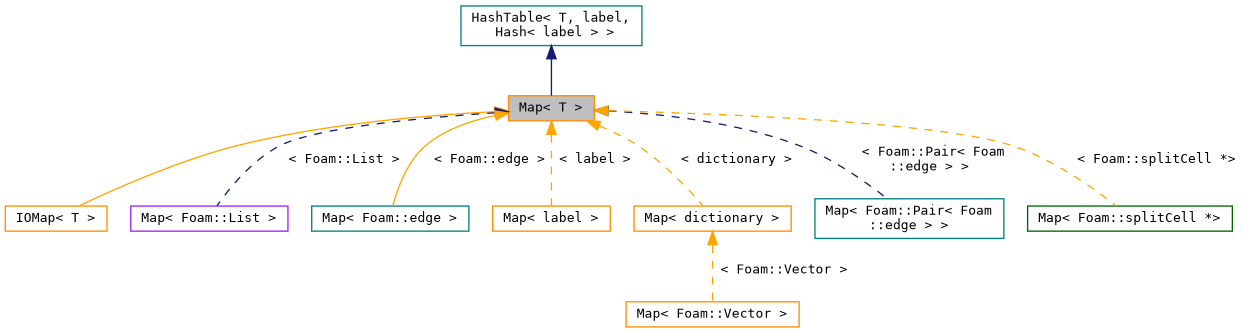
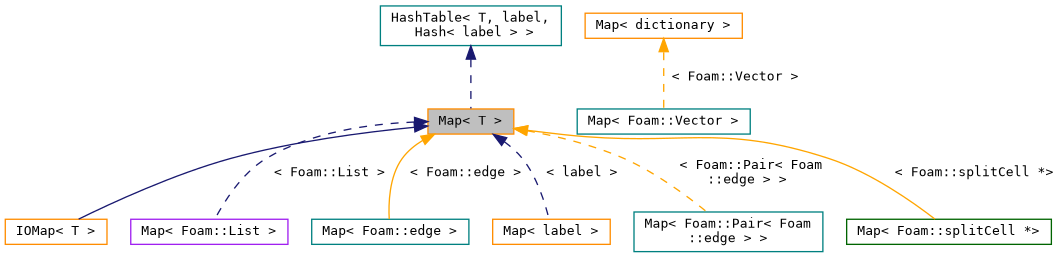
  digraph {
    fontname="DejaVu Sans Mono"
    rankdir=TB
    node [color=darkorange fontname="DejaVu Sans Mono" fontsize=10 shape=record]
    edge [color=orange dir=back fontname="DejaVu Sans Mono" fontsize=10 labelfontname=Helvetica labelfontsize=10 style=dashed]
    n1 [fillcolor=grey75 fontcolor=black height=0.2 label="Map\< T \>" style=filled width=0.4]
    n2 [height=0.2 label="IOMap\< T \>" width=0.4]
    n3 [color=purple height=0.2 label="Map\< Foam::List \>" width=0.4]
    n4 [color=teal height=0.2 label="Map\< Foam::edge \>" width=0.4]
    n5 [height=0.2 label="Map\< label \>" width=0.4]
    n6 [height=0.2 label="Map\< dictionary \>" width=0.4]
    n7 [color=teal height=0.2 label="Map\< Foam::Pair\< Foam\l::edge \> \>" width=0.4]
    n8 [color=darkgreen height=0.2 label="Map\< Foam::splitCell *\>" width=0.4]
-   n9 [height=0.2 label="Map\< Foam::Vector \>" width=0.4]
+   n9 [color=teal height=0.2 label="Map\< Foam::Vector \>" width=0.4]
    n10 [color=teal height=0.2 label="HashTable\< T, label,\l Hash\< label \> \>" width=0.4]
-   n1 -> n2 [style=solid]
+   n1 -> n2 [color=midnightblue style=solid]
    n1 -> n3 [color=midnightblue label=" \< Foam::List \>"]
    n1 -> n4 [label=" \< Foam::edge \>" style=solid]
-   n1 -> n5 [label=" \< label \>"]
-   n1 -> n6 [label=" \< dictionary \>"]
-   n1 -> n7 [color=midnightblue label=" \< Foam::Pair\< Foam\l::edge \> \>"]
-   n1 -> n8 [label=" \< Foam::splitCell *\>"]
+   n1 -> n5 [color=midnightblue label=" \< label \>"]
+   n1 -> n7 [label=" \< Foam::Pair\< Foam\l::edge \> \>"]
+   n1 -> n8 [label=" \< Foam::splitCell *\>" style=solid]
    n6 -> n9 [label=" \< Foam::Vector \>"]
-   n10 -> n1 [color=midnightblue style=solid]
+   n10 -> n1 [color=midnightblue]
  }
